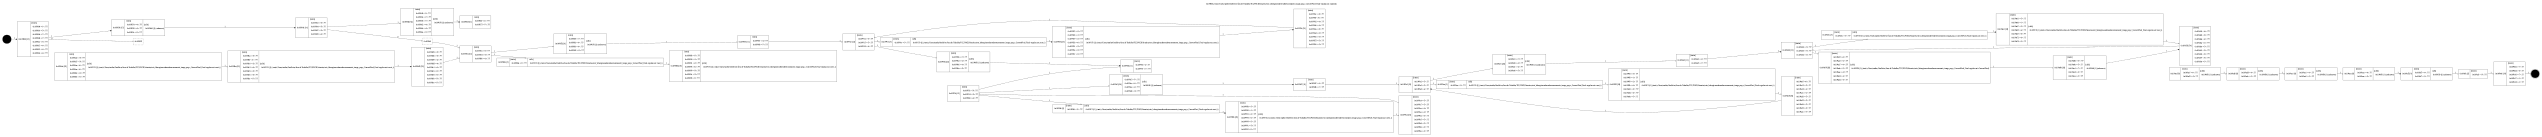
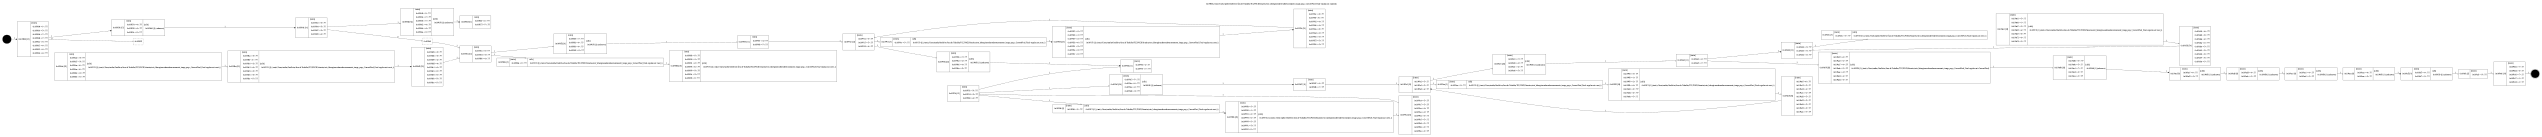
  digraph {
    fontname="PT Serif"
    label="0x109800 (/mnt/c/Users/mathe/OneDrive/Área de Trabalho/TCC/POCII/binaries/extr_labenginecoderenderercommontr_image_png.c_ConvertPixel_Final-regular.out::main(0))"
    labelloc=t
    rankdir=LR
    node [fontname="PT Serif" shape=record]
    edge [arrowhead=odot fontname="PT Serif"]
    Entry [fillcolor=black height=0.3 shape=circle style=filled width=0.3]
    n2 [label="{\n     0x109800 [35]\l\n     | [instrs]\l\n     &nbsp;&nbsp;0x109800 \<+1\>: ???\l\n     &nbsp;&nbsp;0x109801 \<+3\>: ???\l\n     &nbsp;&nbsp;0x109804 \<+7\>: ???\l\n     &nbsp;&nbsp;0x10980b \<+7\>: ???\l\n     &nbsp;&nbsp;0x109812 \<+3\>: ???\l\n     &nbsp;&nbsp;0x109815 \<+4\>: ???\l\n     &nbsp;&nbsp;0x109819 \<+4\>: ???\l\n     &nbsp;&nbsp;0x10981d \<+6\>: ???\l\n  }"]
    n3 [label="{\n     0x109834 [13]\l\n     | [instrs]\l\n     &nbsp;&nbsp;0x109834 \<+4\>: ???\l\n     &nbsp;&nbsp;0x109838 \<+4\>: ???\l\n     &nbsp;&nbsp;0x10983c \<+5\>: ???\l\n     | [calls]\l\n     &nbsp;&nbsp;0x109060 \{1\} (unknown)\l\n  }"]
    n4 [label="{\n     0x109823\l\n  }" style=dashed]
    n5 [label="{\n     0x109841 [14]\l\n     | [instrs]\l\n     &nbsp;&nbsp;0x109841 \<+3\>: ???\l\n     &nbsp;&nbsp;0x109844 \<+3\>: ???\l\n     &nbsp;&nbsp;0x109847 \<+2\>: ???\l\n     &nbsp;&nbsp;0x109849 \<+6\>: ???\l\n  }"]
    n6 [label="{\n     0x109b01\l\n  }" style=dashed]
    n7 [label="{\n     0x10984f [32]\l\n     | [instrs]\l\n     &nbsp;&nbsp;0x10984f \<+5\>: ???\l\n     &nbsp;&nbsp;0x109854 \<+7\>: ???\l\n     &nbsp;&nbsp;0x10985b \<+7\>: ???\l\n     &nbsp;&nbsp;0x109862 \<+4\>: ???\l\n     &nbsp;&nbsp;0x109866 \<+4\>: ???\l\n     &nbsp;&nbsp;0x10986a \<+5\>: ???\l\n     | [calls]\l\n     &nbsp;&nbsp;0x109050 \{1\} (unknown)\l\n  }"]
    n8 [label="{\n     0x10987a [12]\l\n     | [instrs]\l\n     &nbsp;&nbsp;0x10987a \<+3\>: ???\l\n     &nbsp;&nbsp;0x10987d \<+3\>: ???\l\n     &nbsp;&nbsp;0x109880 \<+6\>: ???\l\n  }"]
    n9 [label="{\n     0x10986f [11]\l\n     | [instrs]\l\n     &nbsp;&nbsp;0x10986f \<+4\>: ???\l\n     &nbsp;&nbsp;0x109873 \<+7\>: ???\l\n  }"]
    Exit [fillcolor=black height=0.3 peripheries=2 shape=circle style=filled width=0.3]
    n11 [label="{\n     0x1098f3 [20]\l\n     | [instrs]\l\n     &nbsp;&nbsp;0x1098f3 \<+7\>: ???\l\n     &nbsp;&nbsp;0x1098fa \<+4\>: ???\l\n     &nbsp;&nbsp;0x1098fe \<+4\>: ???\l\n     &nbsp;&nbsp;0x109902 \<+5\>: ???\l\n     | [calls]\l\n     &nbsp;&nbsp;0x109050 \{1\} (unknown)\l\n  }"]
    n12 [label="{\n     0x109886 [5]\l\n     | [instrs]\l\n     &nbsp;&nbsp;0x109886 \<+5\>: ???\l\n     | [calls]\l\n     &nbsp;&nbsp;0x109170 \{1\} (/mnt/c/Users/mathe/OneDrive/Área de Trabalho/TCC/POCII/binaries/extr_labenginecoderenderercommontr_image_png.c_ConvertPixel_Final-regular.out::next_i)\l\n  }"]
    n13 [label="{\n     0x109907 [11]\l\n     | [instrs]\l\n     &nbsp;&nbsp;0x109907 \<+4\>: ???\l\n     &nbsp;&nbsp;0x10990b \<+7\>: ???\l\n  }"]
    n14 [label="{\n     0x10988b [25]\l\n     | [instrs]\l\n     &nbsp;&nbsp;0x10988b \<+5\>: ???\l\n     &nbsp;&nbsp;0x109890 \<+1\>: ???\l\n     &nbsp;&nbsp;0x109891 \<+2\>: ???\l\n     &nbsp;&nbsp;0x109893 \<+6\>: ???\l\n     &nbsp;&nbsp;0x109899 \<+3\>: ???\l\n     &nbsp;&nbsp;0x10989c \<+3\>: ???\l\n     &nbsp;&nbsp;0x10989f \<+5\>: ???\l\n     | [calls]\l\n     &nbsp;&nbsp;0x109170 \{1\} (/mnt/c/Users/mathe/OneDrive/Área de Trabalho/TCC/POCII/binaries/extr_labenginecoderenderercommontr_image_png.c_ConvertPixel_Final-regular.out::next_i)\l\n  }"]
    n15 [label="{\n     0x109912 [12]\l\n     | [instrs]\l\n     &nbsp;&nbsp;0x109912 \<+3\>: ???\l\n     &nbsp;&nbsp;0x109915 \<+3\>: ???\l\n     &nbsp;&nbsp;0x109918 \<+6\>: ???\l\n  }"]
    n16 [label="{\n     0x1098a4 [22]\l\n     | [instrs]\l\n     &nbsp;&nbsp;0x1098a4 \<+3\>: ???\l\n     &nbsp;&nbsp;0x1098a7 \<+3\>: ???\l\n     &nbsp;&nbsp;0x1098aa \<+4\>: ???\l\n     &nbsp;&nbsp;0x1098ae \<+4\>: ???\l\n     &nbsp;&nbsp;0x1098b2 \<+3\>: ???\l\n     &nbsp;&nbsp;0x1098b5 \<+5\>: ???\l\n     | [calls]\l\n     &nbsp;&nbsp;0x109170 \{1\} (/mnt/c/Users/mathe/OneDrive/Área de Trabalho/TCC/POCII/binaries/extr_labenginecoderenderercommontr_image_png.c_ConvertPixel_Final-regular.out::next_i)\l\n  }"]
    n17 [label="{\n     0x1098ba [25]\l\n     | [instrs]\l\n     &nbsp;&nbsp;0x1098ba \<+5\>: ???\l\n     &nbsp;&nbsp;0x1098bf \<+1\>: ???\l\n     &nbsp;&nbsp;0x1098c0 \<+2\>: ???\l\n     &nbsp;&nbsp;0x1098c2 \<+6\>: ???\l\n     &nbsp;&nbsp;0x1098c8 \<+3\>: ???\l\n     &nbsp;&nbsp;0x1098cb \<+3\>: ???\l\n     &nbsp;&nbsp;0x1098ce \<+5\>: ???\l\n     | [calls]\l\n     &nbsp;&nbsp;0x109170 \{1\} (/mnt/c/Users/mathe/OneDrive/Área de Trabalho/TCC/POCII/binaries/extr_labenginecoderenderercommontr_image_png.c_ConvertPixel_Final-regular.out::next_i)\l\n  }"]
    n18 [label="{\n     0x1098d3 [32]\l\n     | [instrs]\l\n     &nbsp;&nbsp;0x1098d3 \<+3\>: ???\l\n     &nbsp;&nbsp;0x1098d6 \<+3\>: ???\l\n     &nbsp;&nbsp;0x1098d9 \<+4\>: ???\l\n     &nbsp;&nbsp;0x1098dd \<+4\>: ???\l\n     &nbsp;&nbsp;0x1098e1 \<+4\>: ???\l\n     &nbsp;&nbsp;0x1098e5 \<+3\>: ???\l\n     &nbsp;&nbsp;0x1098e8 \<+3\>: ???\l\n     &nbsp;&nbsp;0x1098eb \<+3\>: ???\l\n     &nbsp;&nbsp;0x1098ee \<+5\>: ???\l\n  }"]
    n19 [label="{\n     0x10995b [20]\l\n     | [instrs]\l\n     &nbsp;&nbsp;0x10995b \<+7\>: ???\l\n     &nbsp;&nbsp;0x109962 \<+4\>: ???\l\n     &nbsp;&nbsp;0x109966 \<+4\>: ???\l\n     &nbsp;&nbsp;0x10996a \<+5\>: ???\l\n     | [calls]\l\n     &nbsp;&nbsp;0x109050 \{1\} (unknown)\l\n  }"]
    n20 [label="{\n     0x10991e [5]\l\n     | [instrs]\l\n     &nbsp;&nbsp;0x10991e \<+5\>: ???\l\n     | [calls]\l\n     &nbsp;&nbsp;0x109170 \{1\} (/mnt/c/Users/mathe/OneDrive/Área de Trabalho/TCC/POCII/binaries/extr_labenginecoderenderercommontr_image_png.c_ConvertPixel_Final-regular.out::next_i)\l\n  }"]
    n21 [label="{\n     0x10996f [11]\l\n     | [instrs]\l\n     &nbsp;&nbsp;0x10996f \<+4\>: ???\l\n     &nbsp;&nbsp;0x109973 \<+7\>: ???\l\n  }"]
    n22 [label="{\n     0x109923 [25]\l\n     | [instrs]\l\n     &nbsp;&nbsp;0x109923 \<+5\>: ???\l\n     &nbsp;&nbsp;0x109928 \<+1\>: ???\l\n     &nbsp;&nbsp;0x109929 \<+2\>: ???\l\n     &nbsp;&nbsp;0x10992b \<+6\>: ???\l\n     &nbsp;&nbsp;0x109931 \<+3\>: ???\l\n     &nbsp;&nbsp;0x109934 \<+3\>: ???\l\n     &nbsp;&nbsp;0x109937 \<+5\>: ???\l\n     | [calls]\l\n     &nbsp;&nbsp;0x109170 \{1\} (/mnt/c/Users/mathe/OneDrive/Área de Trabalho/TCC/POCII/binaries/extr_labenginecoderenderercommontr_image_png.c_ConvertPixel_Final-regular.out::next_i)\l\n  }"]
    n23 [label="{\n     0x10993c [31]\l\n     | [instrs]\l\n     &nbsp;&nbsp;0x10993c \<+3\>: ???\l\n     &nbsp;&nbsp;0x10993f \<+3\>: ???\l\n     &nbsp;&nbsp;0x109942 \<+4\>: ???\l\n     &nbsp;&nbsp;0x109946 \<+4\>: ???\l\n     &nbsp;&nbsp;0x10994a \<+3\>: ???\l\n     &nbsp;&nbsp;0x10994d \<+3\>: ???\l\n     &nbsp;&nbsp;0x109950 \<+3\>: ???\l\n     &nbsp;&nbsp;0x109953 \<+3\>: ???\l\n     &nbsp;&nbsp;0x109956 \<+5\>: ???\l\n  }"]
    n24 [label="{\n     0x10997a [12]\l\n     | [instrs]\l\n     &nbsp;&nbsp;0x10997a \<+3\>: ???\l\n     &nbsp;&nbsp;0x10997d \<+3\>: ???\l\n     &nbsp;&nbsp;0x109980 \<+6\>: ???\l\n  }"]
    n25 [label="{\n     0x1099c3 [20]\l\n     | [instrs]\l\n     &nbsp;&nbsp;0x1099c3 \<+7\>: ???\l\n     &nbsp;&nbsp;0x1099ca \<+4\>: ???\l\n     &nbsp;&nbsp;0x1099ce \<+4\>: ???\l\n     &nbsp;&nbsp;0x1099d2 \<+5\>: ???\l\n     | [calls]\l\n     &nbsp;&nbsp;0x109050 \{1\} (unknown)\l\n  }"]
    n26 [label="{\n     0x109986 [5]\l\n     | [instrs]\l\n     &nbsp;&nbsp;0x109986 \<+5\>: ???\l\n     | [calls]\l\n     &nbsp;&nbsp;0x109170 \{1\} (/mnt/c/Users/mathe/OneDrive/Área de Trabalho/TCC/POCII/binaries/extr_labenginecoderenderercommontr_image_png.c_ConvertPixel_Final-regular.out::next_i)\l\n  }"]
    n27 [label="{\n     0x1099d7 [11]\l\n     | [instrs]\l\n     &nbsp;&nbsp;0x1099d7 \<+4\>: ???\l\n     &nbsp;&nbsp;0x1099db \<+7\>: ???\l\n  }"]
    n28 [label="{\n     0x10998b [25]\l\n     | [instrs]\l\n     &nbsp;&nbsp;0x10998b \<+5\>: ???\l\n     &nbsp;&nbsp;0x109990 \<+1\>: ???\l\n     &nbsp;&nbsp;0x109991 \<+2\>: ???\l\n     &nbsp;&nbsp;0x109993 \<+6\>: ???\l\n     &nbsp;&nbsp;0x109999 \<+3\>: ???\l\n     &nbsp;&nbsp;0x10999c \<+3\>: ???\l\n     &nbsp;&nbsp;0x10999f \<+5\>: ???\l\n     | [calls]\l\n     &nbsp;&nbsp;0x109170 \{1\} (/mnt/c/Users/mathe/OneDrive/Área de Trabalho/TCC/POCII/binaries/extr_labenginecoderenderercommontr_image_png.c_ConvertPixel_Final-regular.out::next_i)\l\n  }"]
    n29 [label="{\n     0x1099e2 [12]\l\n     | [instrs]\l\n     &nbsp;&nbsp;0x1099e2 \<+3\>: ???\l\n     &nbsp;&nbsp;0x1099e5 \<+3\>: ???\l\n     &nbsp;&nbsp;0x1099e8 \<+6\>: ???\l\n  }"]
    n30 [label="{\n     0x1099a4 [31]\l\n     | [instrs]\l\n     &nbsp;&nbsp;0x1099a4 \<+3\>: ???\l\n     &nbsp;&nbsp;0x1099a7 \<+3\>: ???\l\n     &nbsp;&nbsp;0x1099aa \<+4\>: ???\l\n     &nbsp;&nbsp;0x1099ae \<+4\>: ???\l\n     &nbsp;&nbsp;0x1099b2 \<+3\>: ???\l\n     &nbsp;&nbsp;0x1099b5 \<+3\>: ???\l\n     &nbsp;&nbsp;0x1099b8 \<+3\>: ???\l\n     &nbsp;&nbsp;0x1099bb \<+3\>: ???\l\n     &nbsp;&nbsp;0x1099be \<+5\>: ???\l\n  }"]
    n31 [label="{\n     0x109a31 [20]\l\n     | [instrs]\l\n     &nbsp;&nbsp;0x109a31 \<+7\>: ???\l\n     &nbsp;&nbsp;0x109a38 \<+4\>: ???\l\n     &nbsp;&nbsp;0x109a3c \<+4\>: ???\l\n     &nbsp;&nbsp;0x109a40 \<+5\>: ???\l\n     | [calls]\l\n     &nbsp;&nbsp;0x109050 \{1\} (unknown)\l\n  }"]
    n32 [label="{\n     0x1099ee [5]\l\n     | [instrs]\l\n     &nbsp;&nbsp;0x1099ee \<+5\>: ???\l\n     | [calls]\l\n     &nbsp;&nbsp;0x109170 \{1\} (/mnt/c/Users/mathe/OneDrive/Área de Trabalho/TCC/POCII/binaries/extr_labenginecoderenderercommontr_image_png.c_ConvertPixel_Final-regular.out::next_i)\l\n  }"]
    n33 [label="{\n     0x109a45 [11]\l\n     | [instrs]\l\n     &nbsp;&nbsp;0x109a45 \<+4\>: ???\l\n     &nbsp;&nbsp;0x109a49 \<+7\>: ???\l\n  }"]
    n34 [label="{\n     0x1099f3 [28]\l\n     | [instrs]\l\n     &nbsp;&nbsp;0x1099f3 \<+5\>: ???\l\n     &nbsp;&nbsp;0x1099f8 \<+1\>: ???\l\n     &nbsp;&nbsp;0x1099f9 \<+2\>: ???\l\n     &nbsp;&nbsp;0x1099fb \<+6\>: ???\l\n     &nbsp;&nbsp;0x109a01 \<+3\>: ???\l\n     &nbsp;&nbsp;0x109a04 \<+6\>: ???\l\n     &nbsp;&nbsp;0x109a0a \<+5\>: ???\l\n     | [calls]\l\n     &nbsp;&nbsp;0x109170 \{1\} (/mnt/c/Users/mathe/OneDrive/Área de Trabalho/TCC/POCII/binaries/extr_labenginecoderenderercommontr_image_png.c_ConvertPixel_Final-regular.out::next_i)\l\n  }"]
    n35 [label="{\n     0x109a50 [12]\l\n     | [instrs]\l\n     &nbsp;&nbsp;0x109a50 \<+3\>: ???\l\n     &nbsp;&nbsp;0x109a53 \<+3\>: ???\l\n     &nbsp;&nbsp;0x109a56 \<+6\>: ???\l\n  }"]
    n36 [label="{\n     0x109a0f [34]\l\n     | [instrs]\l\n     &nbsp;&nbsp;0x109a0f \<+6\>: ???\l\n     &nbsp;&nbsp;0x109a15 \<+3\>: ???\l\n     &nbsp;&nbsp;0x109a18 \<+4\>: ???\l\n     &nbsp;&nbsp;0x109a1c \<+4\>: ???\l\n     &nbsp;&nbsp;0x109a20 \<+3\>: ???\l\n     &nbsp;&nbsp;0x109a23 \<+3\>: ???\l\n     &nbsp;&nbsp;0x109a26 \<+3\>: ???\l\n     &nbsp;&nbsp;0x109a29 \<+3\>: ???\l\n     &nbsp;&nbsp;0x109a2c \<+5\>: ???\l\n  }"]
    n37 [label="{\n     0x109a9f [28]\l\n     | [instrs]\l\n     &nbsp;&nbsp;0x109a9f \<+4\>: ???\l\n     &nbsp;&nbsp;0x109aa3 \<+4\>: ???\l\n     &nbsp;&nbsp;0x109aa7 \<+4\>: ???\l\n     &nbsp;&nbsp;0x109aab \<+3\>: ???\l\n     &nbsp;&nbsp;0x109aae \<+4\>: ???\l\n     &nbsp;&nbsp;0x109ab2 \<+4\>: ???\l\n     &nbsp;&nbsp;0x109ab6 \<+5\>: ???\l\n     | [calls]\l\n     &nbsp;&nbsp;0x109230 \{1\} (/mnt/c/Users/mathe/OneDrive/Área de Trabalho/TCC/POCII/binaries/extr_labenginecoderenderercommontr_image_png.c_ConvertPixel_Final-regular.out::ConvertPixel)\l\n  }"]
    n38 [label="{\n     0x109a5c [5]\l\n     | [instrs]\l\n     &nbsp;&nbsp;0x109a5c \<+5\>: ???\l\n     | [calls]\l\n     &nbsp;&nbsp;0x109170 \{1\} (/mnt/c/Users/mathe/OneDrive/Área de Trabalho/TCC/POCII/binaries/extr_labenginecoderenderercommontr_image_png.c_ConvertPixel_Final-regular.out::next_i)\l\n  }"]
    n39 [label="{\n     0x109abb [20]\l\n     | [instrs]\l\n     &nbsp;&nbsp;0x109abb \<+3\>: ???\l\n     &nbsp;&nbsp;0x109abe \<+3\>: ???\l\n     &nbsp;&nbsp;0x109ac1 \<+7\>: ???\l\n     &nbsp;&nbsp;0x109ac8 \<+2\>: ???\l\n     &nbsp;&nbsp;0x109aca \<+5\>: ???\l\n     | [calls]\l\n     &nbsp;&nbsp;0x109040 \{1\} (unknown)\l\n  }"]
    n40 [label="{\n     0x109a61 [28]\l\n     | [instrs]\l\n     &nbsp;&nbsp;0x109a61 \<+5\>: ???\l\n     &nbsp;&nbsp;0x109a66 \<+1\>: ???\l\n     &nbsp;&nbsp;0x109a67 \<+2\>: ???\l\n     &nbsp;&nbsp;0x109a69 \<+6\>: ???\l\n     &nbsp;&nbsp;0x109a6f \<+3\>: ???\l\n     &nbsp;&nbsp;0x109a72 \<+6\>: ???\l\n     &nbsp;&nbsp;0x109a78 \<+5\>: ???\l\n     | [calls]\l\n     &nbsp;&nbsp;0x109170 \{1\} (/mnt/c/Users/mathe/OneDrive/Área de Trabalho/TCC/POCII/binaries/extr_labenginecoderenderercommontr_image_png.c_ConvertPixel_Final-regular.out::next_i)\l\n  }"]
    n41 [label="{\n     0x109acf [9]\l\n     | [instrs]\l\n     &nbsp;&nbsp;0x109acf \<+4\>: ???\l\n     &nbsp;&nbsp;0x109ad3 \<+5\>: ???\l\n     | [calls]\l\n     &nbsp;&nbsp;0x109030 \{1\} (unknown)\l\n  }"]
    n42 [label="{\n     0x109a7d [34]\l\n     | [instrs]\l\n     &nbsp;&nbsp;0x109a7d \<+6\>: ???\l\n     &nbsp;&nbsp;0x109a83 \<+3\>: ???\l\n     &nbsp;&nbsp;0x109a86 \<+4\>: ???\l\n     &nbsp;&nbsp;0x109a8a \<+4\>: ???\l\n     &nbsp;&nbsp;0x109a8e \<+3\>: ???\l\n     &nbsp;&nbsp;0x109a91 \<+3\>: ???\l\n     &nbsp;&nbsp;0x109a94 \<+3\>: ???\l\n     &nbsp;&nbsp;0x109a97 \<+3\>: ???\l\n     &nbsp;&nbsp;0x109a9a \<+5\>: ???\l\n  }"]
    n43 [label="{\n     0x109ad8 [9]\l\n     | [instrs]\l\n     &nbsp;&nbsp;0x109ad8 \<+4\>: ???\l\n     &nbsp;&nbsp;0x109adc \<+5\>: ???\l\n     | [calls]\l\n     &nbsp;&nbsp;0x109030 \{1\} (unknown)\l\n  }"]
    n44 [label="{\n     0x109ae1 [9]\l\n     | [instrs]\l\n     &nbsp;&nbsp;0x109ae1 \<+4\>: ???\l\n     &nbsp;&nbsp;0x109ae5 \<+5\>: ???\l\n     | [calls]\l\n     &nbsp;&nbsp;0x109030 \{1\} (unknown)\l\n  }"]
    n45 [label="{\n     0x109aea [9]\l\n     | [instrs]\l\n     &nbsp;&nbsp;0x109aea \<+4\>: ???\l\n     &nbsp;&nbsp;0x109aee \<+5\>: ???\l\n     | [calls]\l\n     &nbsp;&nbsp;0x109030 \{1\} (unknown)\l\n  }"]
    n46 [label="{\n     0x109af3 [9]\l\n     | [instrs]\l\n     &nbsp;&nbsp;0x109af3 \<+4\>: ???\l\n     &nbsp;&nbsp;0x109af7 \<+5\>: ???\l\n     | [calls]\l\n     &nbsp;&nbsp;0x109030 \{1\} (unknown)\l\n  }"]
    n47 [label="{\n     0x109afc [5]\l\n     | [instrs]\l\n     &nbsp;&nbsp;0x109afc \<+5\>: ???\l\n  }"]
    n48 [label="{\n     0x109b06 [19]\l\n     | [instrs]\l\n     &nbsp;&nbsp;0x109b06 \<+7\>: ???\l\n     &nbsp;&nbsp;0x109b0d \<+3\>: ???\l\n     &nbsp;&nbsp;0x109b10 \<+7\>: ???\l\n     &nbsp;&nbsp;0x109b17 \<+1\>: ???\l\n     &nbsp;&nbsp;0x109b18 \<+1\>: ???\l\n  }"]
    Entry -> n2 [arrowhead=diamond label=" 1"]
    n2 -> n3 [arrowhead=diamond label=" 1"]
    n2 -> n4 [label=" 0"]
    n3 -> n5 [arrowhead=diamond label=" 1"]
    n5 -> n6 [arrowhead=onormal label=" 0"]
    n5 -> n7 [arrowhead=onormal label=" 1"]
    n6 -> n8 [label=" 1"]
    n7 -> n9 [arrowhead=diamond label=" 1"]
    n8 -> n11 [arrowhead=onormal label=" 1"]
    n8 -> n12 [arrowhead=onormal label=" 1"]
    n11 -> n13 [label=" 1"]
    n12 -> n14 [arrowhead=onormal label=" 1"]
    n13 -> n15 [arrowhead=onormal label=" 1"]
    n15 -> n19 [label=" 1"]
    n15 -> n20 [arrowhead=onormal label=" 1"]
    n16 -> n17 [label=" 1"]
    n17 -> n18 [arrowhead=diamond label=" 1"]
    n18 -> n8 [label=" 1"]
    n19 -> n21 [arrowhead=diamond label=" 1"]
    n20 -> n22 [arrowhead=diamond label=" 1"]
    n22 -> n23 [arrowhead=diamond label=" 1"]
    n23 -> n15 [label=" 1"]
    n24 -> n21 [label=" 1"]
    n24 -> n25 [arrowhead=onormal label=" 1"]
    n24 -> n26 [arrowhead=onormal label=" 1"]
    n25 -> n27 [arrowhead=diamond label=" 1"]
    n26 -> n28 [arrowhead=diamond label=" 1"]
    n27 -> n29 [label=" 1"]
    n28 -> n30 [label=" 1"]
    n29 -> n31 [label=" 1"]
    n29 -> n32 [label=" 1"]
    n30 -> n24 [label=" 1"]
    n31 -> n33 [label=" 1"]
    n32 -> n34 [label=" 1"]
    n33 -> n35 [arrowhead=diamond label=" 1"]
    n34 -> n36 [label=" 1"]
-   n35 -> n37 [label=" 1"]
+   n33 -> n37 [label=" 1"]
    n35 -> n38 [label=" 1"]
    n36 -> n29 [arrowhead=diamond label=" 1"]
    n37 -> n39 [label=" 1"]
-   n38 -> n40 [arrowhead=diamond label=" 1"]
-   n39 -> n42 [arrowhead=diamond label=" 1"]
+   n39 -> n41 [arrowhead=diamond label=" 1"]
    n40 -> n42 [arrowhead=onormal label=" 1"]
    n41 -> n43 [arrowhead=onormal label=" 1"]
    n42 -> n35 [label=" 1"]
    n43 -> n44 [arrowhead=onormal label=" 1"]
    n44 -> n45 [label=" 1"]
    n45 -> n46 [arrowhead=diamond label=" 1"]
    n46 -> n47 [label=" 1"]
    n47 -> n48 [label=" 1"]
    n48 -> Exit [label=" 1"]
  }
